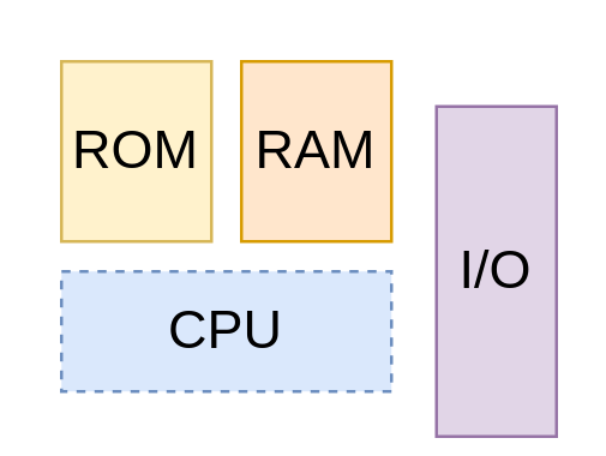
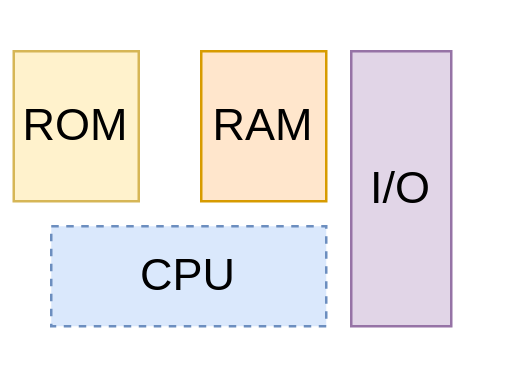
  <mxCell id="0" />
  <mxCell id="1" parent="0" />
  <mxCell id="2" value="&lt;font style=&quot;font-size: 18px;&quot;&gt;CPU&lt;/font&gt;" style="rounded=0;whiteSpace=wrap;html=1;fillColor=#dae8fc;strokeColor=#6c8ebf;dashed=1;" parent="1" vertex="1"><mxGeometry x="20" y="90" width="110" height="40" as="geometry" /></mxCell>
  <mxCell id="3" value="RAM" style="rounded=0;whiteSpace=wrap;html=1;fontSize=18;fillColor=#ffe6cc;strokeColor=#d79b00;" parent="1" vertex="1"><mxGeometry x="80" y="20" width="50" height="60" as="geometry" /></mxCell>
- <mxCell id="4" value="ROM" style="rounded=0;whiteSpace=wrap;html=1;fontSize=18;fillColor=#fff2cc;strokeColor=#d6b656;" parent="1" vertex="1"><mxGeometry x="20" y="20" width="50" height="60" as="geometry" /></mxCell>
- <mxCell id="5" value="I/O" style="rounded=0;whiteSpace=wrap;html=1;fontSize=18;fillColor=#e1d5e7;strokeColor=#9673a6;" parent="1" vertex="1"><mxGeometry x="145" y="35" width="40" height="110" as="geometry" /></mxCell>
+ <mxCell id="4" value="ROM" style="rounded=0;whiteSpace=wrap;html=1;fontSize=18;fillColor=#fff2cc;strokeColor=#d6b656;" parent="1" vertex="1"><mxGeometry x="5" y="20" width="50" height="60" as="geometry" /></mxCell>
+ <mxCell id="5" value="I/O" style="rounded=0;whiteSpace=wrap;html=1;fontSize=18;fillColor=#e1d5e7;strokeColor=#9673a6;" parent="1" vertex="1"><mxGeometry x="140" y="20" width="40" height="110" as="geometry" /></mxCell>
